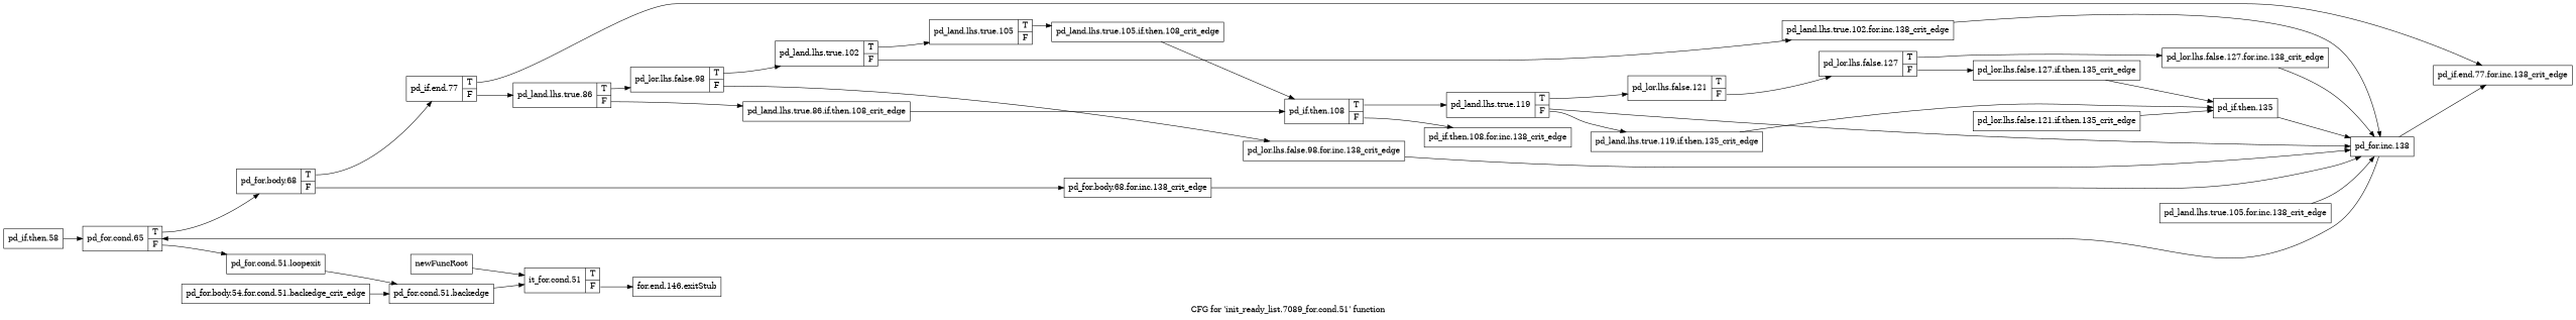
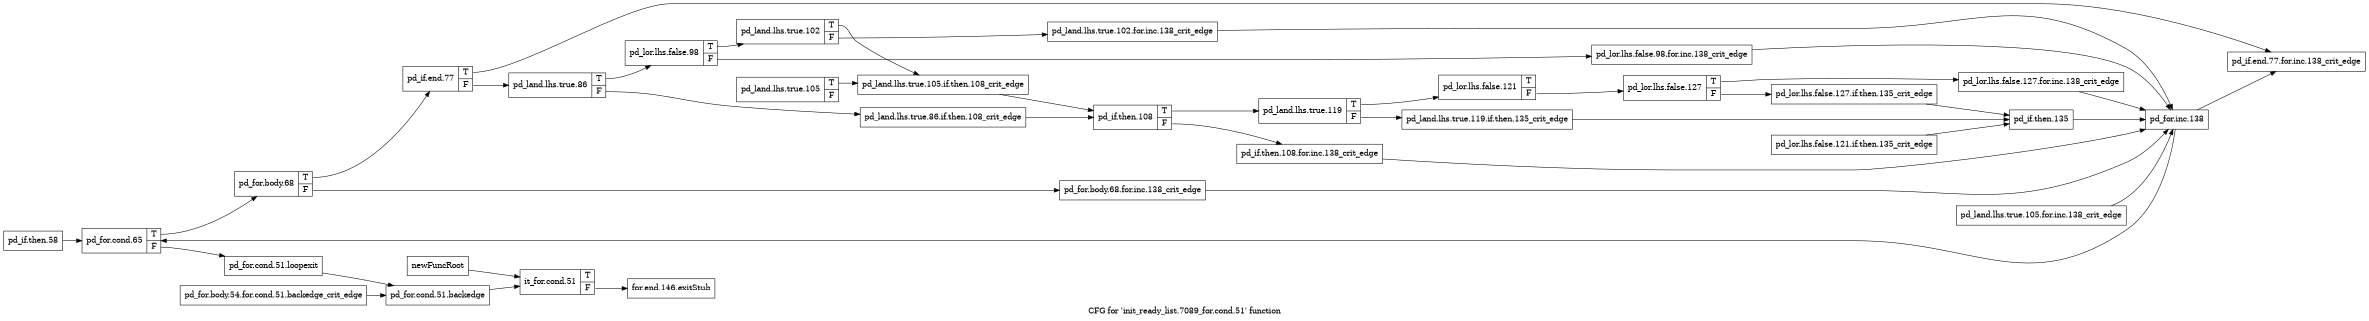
  digraph {
    label="CFG for 'init_ready_list.7089_for.cond.51' function"
    rankdir=LR
    node [shape=record]
    n1 [label="{newFuncRoot}"]
    n2 [label="{it_for.cond.51|{<s0>T|<s1>F}}"]
    n3 [label="{for.end.146.exitStub}"]
    n4 [label="{pd_if.then.58}"]
    n5 [label="{pd_for.cond.65|{<s0>T|<s1>F}}"]
    n6 [label="{pd_for.body.54.for.cond.51.backedge_crit_edge}"]
    n7 [label="{pd_for.cond.51.backedge}"]
    n8 [label="{pd_for.body.68|{<s0>T|<s1>F}}"]
    n9 [label="{pd_for.cond.51.loopexit}"]
    n10 [label="{pd_if.end.77|{<s0>T|<s1>F}}"]
    n11 [label="{pd_for.body.68.for.inc.138_crit_edge}"]
    n12 [label="{pd_if.end.77.for.inc.138_crit_edge}"]
    n13 [label="{pd_land.lhs.true.86|{<s0>T|<s1>F}}"]
    n14 [label="{pd_for.inc.138}"]
    n15 [label="{pd_lor.lhs.false.98|{<s0>T|<s1>F}}"]
    n16 [label="{pd_land.lhs.true.86.if.then.108_crit_edge}"]
    n17 [label="{pd_land.lhs.true.102|{<s0>T|<s1>F}}"]
    n18 [label="{pd_lor.lhs.false.98.for.inc.138_crit_edge}"]
    n19 [label="{pd_if.then.108|{<s0>T|<s1>F}}"]
    n20 [label="{pd_land.lhs.true.105|{<s0>T|<s1>F}}"]
    n21 [label="{pd_land.lhs.true.102.for.inc.138_crit_edge}"]
    n22 [label="{pd_land.lhs.true.119|{<s0>T|<s1>F}}"]
    n23 [label="{pd_if.then.108.for.inc.138_crit_edge}"]
    n24 [label="{pd_lor.lhs.false.121|{<s0>T|<s1>F}}"]
    n25 [label="{pd_land.lhs.true.119.if.then.135_crit_edge}"]
    n26 [label="{pd_land.lhs.true.105.if.then.108_crit_edge}"]
    n27 [label="{pd_land.lhs.true.105.for.inc.138_crit_edge}"]
    n28 [label="{pd_lor.lhs.false.127|{<s0>T|<s1>F}}"]
    n29 [label="{pd_if.then.135}"]
    n30 [label="{pd_lor.lhs.false.121.if.then.135_crit_edge}"]
    n31 [label="{pd_lor.lhs.false.127.for.inc.138_crit_edge}"]
    n32 [label="{pd_lor.lhs.false.127.if.then.135_crit_edge}"]
    n1 -> n2
    n2 -> n3 [tailport=s1]
    n4 -> n5
    n5 -> n8 [tailport=s0]
    n5 -> n9 [tailport=s1]
    n6 -> n7
    n7 -> n2
    n8 -> n10 [tailport=s0]
    n8 -> n11 [tailport=s1]
    n9 -> n7
    n10 -> n12 [tailport=s0]
    n10 -> n13 [tailport=s1]
    n11 -> n14
    n13 -> n15 [tailport=s0]
    n13 -> n16 [tailport=s1]
    n14 -> n5
    n14 -> n12
    n15 -> n17 [tailport=s0]
    n15 -> n18 [tailport=s1]
    n16 -> n19
-   n17 -> n20 [tailport=s0]
+   n17 -> n26 [tailport=s0]
    n17 -> n21 [tailport=s1]
    n18 -> n14
    n19 -> n22 [tailport=s0]
    n19 -> n23 [tailport=s1]
    n20 -> n26 [tailport=s0]
    n21 -> n14
    n22 -> n24 [tailport=s0]
    n22 -> n25 [tailport=s1]
-   n22 -> n14
+   n23 -> n14
    n24 -> n28 [tailport=s1]
    n25 -> n29
    n26 -> n19
    n27 -> n14
    n28 -> n31 [tailport=s0]
    n28 -> n32 [tailport=s1]
    n29 -> n14
    n30 -> n29
    n31 -> n14
    n32 -> n29
  }
